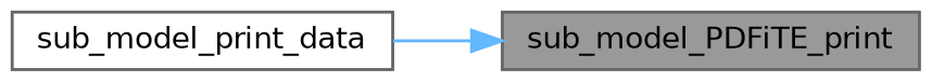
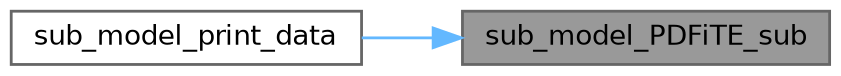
  digraph {
    rankdir=RL
    node [fontname=Helvetica fontsize=10 shape=box style=filled]
-   n1 [color=gray40 fillcolor=grey60 fontcolor=black height=0.2 label=sub_model_PDFiTE_print width=0.4]
+   n1 [color=gray40 fillcolor=grey60 fontcolor=black height=0.2 label=sub_model_PDFiTE_sub width=0.4]
    n2 [color=grey40 fillcolor=white height=0.2 label=sub_model_print_data width=0.4]
    n1 -> n2 [color=steelblue1 dir=back fontname=Helvetica fontsize=10 labelfontname=Helvetica labelfontsize=10 style=solid]
  }
